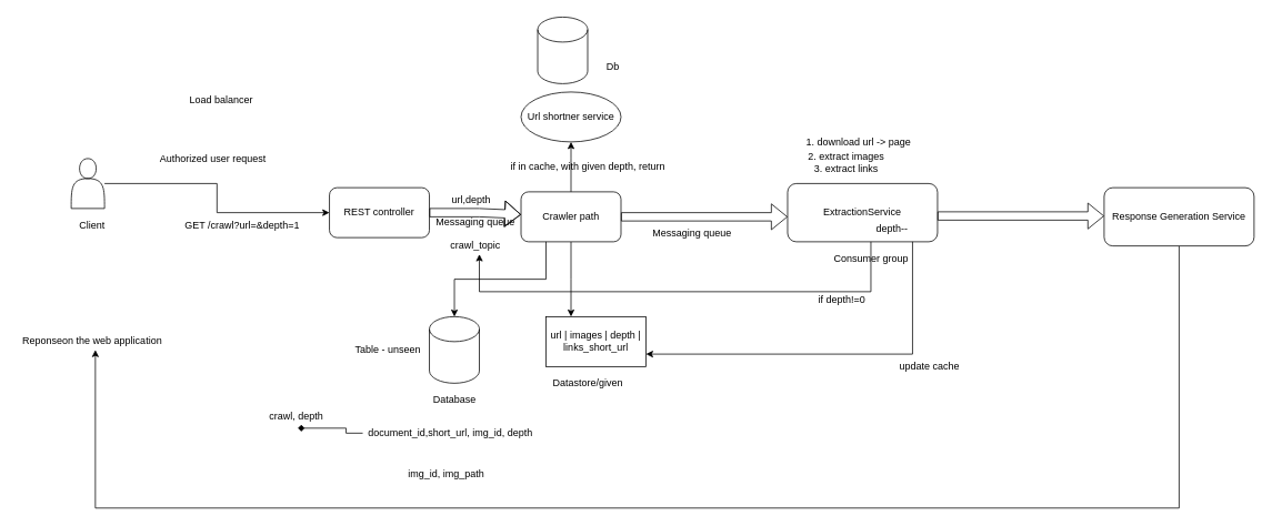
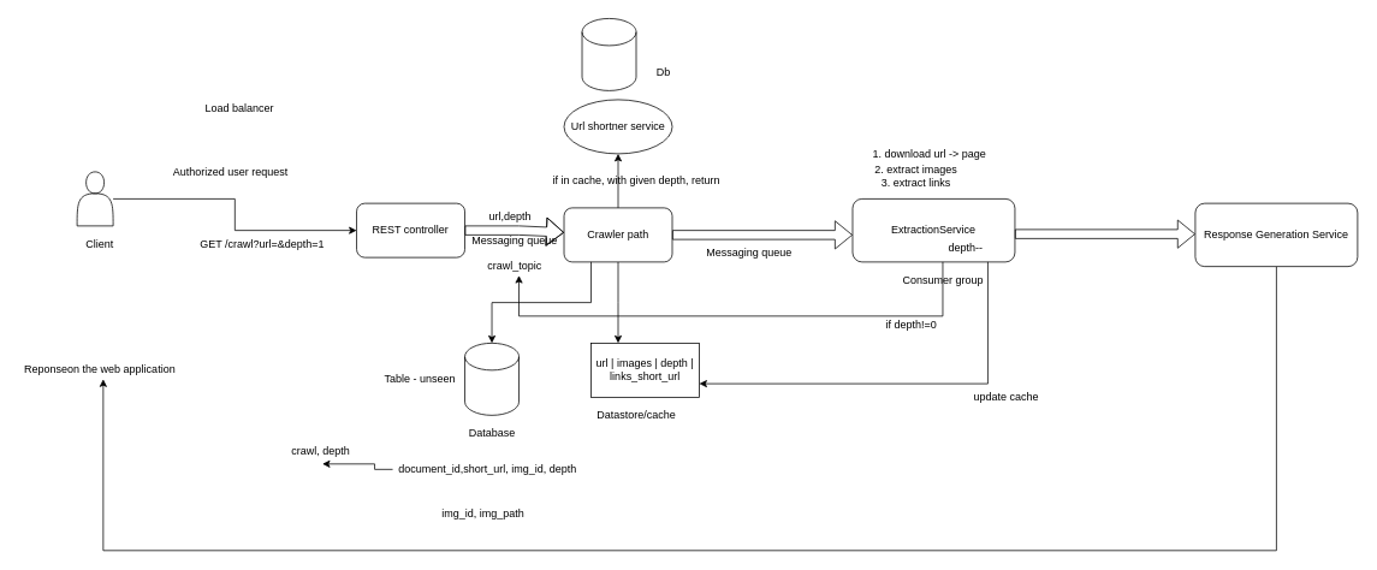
  <mxCell id="0" />
  <mxCell id="1" parent="0" />
  <mxCell id="2" value="" style="edgeStyle=orthogonalEdgeStyle;rounded=0;orthogonalLoop=1;jettySize=auto;html=1;" parent="1" source="4" edge="1"><mxGeometry relative="1" as="geometry"><mxPoint x="685" y="380" as="targetPoint" /></mxGeometry></mxCell>
  <mxCell id="3" value="" style="edgeStyle=orthogonalEdgeStyle;rounded=0;orthogonalLoop=1;jettySize=auto;html=1;" parent="1" source="4" target="10" edge="1"><mxGeometry relative="1" as="geometry"><Array as="points"><mxPoint x="685" y="190" /><mxPoint x="685" y="190" /></Array></mxGeometry></mxCell>
  <mxCell id="4" value="Crawler path" style="rounded=1;whiteSpace=wrap;html=1;" parent="1" vertex="1"><mxGeometry x="625" y="230" width="120" height="60" as="geometry" /></mxCell>
  <mxCell id="5" style="edgeStyle=orthogonalEdgeStyle;rounded=0;orthogonalLoop=1;jettySize=auto;html=1;entryX=0;entryY=0.5;entryDx=0;entryDy=0;" parent="1" source="6" target="27" edge="1"><mxGeometry relative="1" as="geometry"><mxPoint x="535" y="280" as="targetPoint" /><Array as="points" /></mxGeometry></mxCell>
  <mxCell id="6" value="" style="shape=actor;whiteSpace=wrap;html=1;" parent="1" vertex="1"><mxGeometry x="85" y="190" width="40" height="60" as="geometry" /></mxCell>
  <mxCell id="7" value="Client" style="text;html=1;align=center;verticalAlign=middle;resizable=0;points=[];autosize=1;strokeColor=none;" parent="1" vertex="1"><mxGeometry x="85" y="260" width="50" height="20" as="geometry" /></mxCell>
  <mxCell id="8" value="Authorized user request" style="text;html=1;align=center;verticalAlign=middle;resizable=0;points=[];autosize=1;strokeColor=none;" parent="1" vertex="1"><mxGeometry x="185" y="180" width="140" height="20" as="geometry" /></mxCell>
  <mxCell id="9" value="GET /crawl?url=&amp;amp;depth=1" style="text;html=1;align=center;verticalAlign=middle;resizable=0;points=[];autosize=1;strokeColor=none;" parent="1" vertex="1"><mxGeometry x="215" y="260" width="150" height="20" as="geometry" /></mxCell>
  <mxCell id="10" value="Url shortner service" style="ellipse;whiteSpace=wrap;html=1;" parent="1" vertex="1"><mxGeometry x="625" y="110" width="120" height="60" as="geometry" /></mxCell>
  <mxCell id="11" value="" style="edgeStyle=orthogonalEdgeStyle;rounded=0;orthogonalLoop=1;jettySize=auto;html=1;exitX=0.25;exitY=1;exitDx=0;exitDy=0;" parent="1" source="4" target="13" edge="1"><mxGeometry relative="1" as="geometry"><mxPoint x="655" y="420" as="sourcePoint" /></mxGeometry></mxCell>
- <mxCell id="12" value="Datastore/given" style="text;html=1;align=center;verticalAlign=middle;resizable=0;points=[];autosize=1;strokeColor=none;" parent="1" vertex="1"><mxGeometry x="655" y="450" width="100" height="20" as="geometry" /></mxCell>
+ <mxCell id="12" value="Datastore/cache" style="text;html=1;align=center;verticalAlign=middle;resizable=0;points=[];autosize=1;strokeColor=none;" parent="1" vertex="1"><mxGeometry x="655" y="450" width="100" height="20" as="geometry" /></mxCell>
  <mxCell id="13" value="" style="shape=cylinder3;whiteSpace=wrap;html=1;boundedLbl=1;backgroundOutline=1;size=15;" parent="1" vertex="1"><mxGeometry x="515" y="380" width="60" height="80" as="geometry" /></mxCell>
  <mxCell id="14" value="Database" style="text;html=1;align=center;verticalAlign=middle;resizable=0;points=[];autosize=1;strokeColor=none;" parent="1" vertex="1"><mxGeometry x="510" y="470" width="70" height="20" as="geometry" /></mxCell>
  <mxCell id="15" value="url | images | depth | links_short_url" style="rounded=0;whiteSpace=wrap;html=1;" parent="1" vertex="1"><mxGeometry x="655" y="380" width="120" height="60" as="geometry" /></mxCell>
  <mxCell id="16" value="" style="shape=flexArrow;endArrow=classic;html=1;exitX=1;exitY=0.5;exitDx=0;exitDy=0;" parent="1" source="4" edge="1"><mxGeometry width="50" height="50" relative="1" as="geometry"><mxPoint x="705" y="330" as="sourcePoint" /><mxPoint x="945" y="260" as="targetPoint" /></mxGeometry></mxCell>
  <mxCell id="17" value="Messaging queue" style="text;html=1;align=center;verticalAlign=middle;resizable=0;points=[];autosize=1;strokeColor=none;" parent="1" vertex="1"><mxGeometry x="775" y="270" width="110" height="20" as="geometry" /></mxCell>
  <mxCell id="18" value="ExtractionService" style="rounded=1;whiteSpace=wrap;html=1;" parent="1" vertex="1"><mxGeometry x="945" y="220" width="180" height="70" as="geometry" /></mxCell>
  <mxCell id="19" value="Consumer group" style="text;html=1;align=center;verticalAlign=middle;resizable=0;points=[];autosize=1;strokeColor=none;" parent="1" vertex="1"><mxGeometry x="995" y="300" width="100" height="20" as="geometry" /></mxCell>
  <mxCell id="20" value="if in cache, with given depth, return" style="text;html=1;align=center;verticalAlign=middle;resizable=0;points=[];autosize=1;strokeColor=none;" parent="1" vertex="1"><mxGeometry x="605" y="190" width="200" height="20" as="geometry" /></mxCell>
  <mxCell id="21" value="1. download url -&amp;gt; page" style="text;html=1;align=center;verticalAlign=middle;resizable=0;points=[];autosize=1;strokeColor=none;" parent="1" vertex="1"><mxGeometry x="960" y="160" width="140" height="20" as="geometry" /></mxCell>
  <mxCell id="22" style="edgeStyle=orthogonalEdgeStyle;rounded=0;orthogonalLoop=1;jettySize=auto;html=1;entryX=1;entryY=0.75;entryDx=0;entryDy=0;" parent="1" target="15" edge="1"><mxGeometry relative="1" as="geometry"><mxPoint x="1095" y="290" as="sourcePoint" /><Array as="points"><mxPoint x="1095" y="425" /></Array></mxGeometry></mxCell>
  <mxCell id="23" style="edgeStyle=orthogonalEdgeStyle;rounded=0;orthogonalLoop=1;jettySize=auto;html=1;" parent="1" target="29" edge="1"><mxGeometry relative="1" as="geometry"><mxPoint x="1045" y="290" as="sourcePoint" /><Array as="points"><mxPoint x="1045" y="290" /><mxPoint x="1045" y="350" /><mxPoint x="575" y="350" /></Array></mxGeometry></mxCell>
  <mxCell id="24" value="2. extract images&lt;br&gt;3. extract links" style="text;html=1;align=center;verticalAlign=middle;resizable=0;points=[];autosize=1;strokeColor=none;" parent="1" vertex="1"><mxGeometry x="960" y="180" width="110" height="30" as="geometry" /></mxCell>
  <mxCell id="25" value="update cache" style="text;html=1;align=center;verticalAlign=middle;resizable=0;points=[];autosize=1;strokeColor=none;" parent="1" vertex="1"><mxGeometry x="1070" y="430" width="90" height="20" as="geometry" /></mxCell>
  <mxCell id="26" value="if depth!=0" style="text;html=1;align=center;verticalAlign=middle;resizable=0;points=[];autosize=1;strokeColor=none;" parent="1" vertex="1"><mxGeometry x="975" y="350" width="70" height="20" as="geometry" /></mxCell>
  <mxCell id="27" value="REST controller" style="rounded=1;whiteSpace=wrap;html=1;" parent="1" vertex="1"><mxGeometry x="395" y="225" width="120" height="60" as="geometry" /></mxCell>
  <mxCell id="28" value="" style="shape=flexArrow;endArrow=classic;html=1;exitX=1;exitY=0.5;exitDx=0;exitDy=0;" parent="1" source="27" target="4" edge="1"><mxGeometry width="50" height="50" relative="1" as="geometry"><mxPoint x="555" y="250" as="sourcePoint" /><mxPoint x="755" y="250" as="targetPoint" /><Array as="points"><mxPoint x="575" y="255" /></Array></mxGeometry></mxCell>
  <mxCell id="29" value="Messaging queue&lt;br&gt;&lt;br&gt;crawl_topic" style="text;html=1;align=center;verticalAlign=middle;resizable=0;points=[];autosize=1;strokeColor=none;" parent="1" vertex="1"><mxGeometry x="515" y="255" width="110" height="50" as="geometry" /></mxCell>
  <mxCell id="30" value="url,depth" style="text;html=1;align=center;verticalAlign=middle;resizable=0;points=[];autosize=1;strokeColor=none;" parent="1" vertex="1"><mxGeometry x="535" y="230" width="60" height="20" as="geometry" /></mxCell>
  <mxCell id="31" value="depth--" style="text;html=1;align=center;verticalAlign=middle;resizable=0;points=[];autosize=1;strokeColor=none;" parent="1" vertex="1"><mxGeometry x="1045" y="265" width="50" height="20" as="geometry" /></mxCell>
  <mxCell id="32" value="" style="shape=cylinder3;whiteSpace=wrap;html=1;boundedLbl=1;backgroundOutline=1;size=15;" parent="1" vertex="1"><mxGeometry x="645" y="20" width="60" height="80" as="geometry" /></mxCell>
  <mxCell id="33" value="Db" style="text;html=1;align=center;verticalAlign=middle;resizable=0;points=[];autosize=1;strokeColor=none;" parent="1" vertex="1"><mxGeometry x="720" y="70" width="30" height="20" as="geometry" /></mxCell>
- <mxCell id="34" style="edgeStyle=orthogonalEdgeStyle;rounded=0;orthogonalLoop=1;jettySize=auto;html=1;entryX=0.525;entryY=1.2;entryDx=0;entryDy=0;entryPerimeter=0;endArrow=diamond;" parent="1" source="35" target="42" edge="1"><mxGeometry relative="1" as="geometry" /></mxCell>
+ <mxCell id="34" style="edgeStyle=orthogonalEdgeStyle;rounded=0;orthogonalLoop=1;jettySize=auto;html=1;entryX=0.525;entryY=1.2;entryDx=0;entryDy=0;entryPerimeter=0;" parent="1" source="35" target="42" edge="1"><mxGeometry relative="1" as="geometry" /></mxCell>
  <mxCell id="35" value="document_id,short_url, img_id, depth" style="text;html=1;align=center;verticalAlign=middle;resizable=0;points=[];autosize=1;strokeColor=none;" parent="1" vertex="1"><mxGeometry x="435" y="510" width="210" height="20" as="geometry" /></mxCell>
  <mxCell id="36" value="img_id, img_path" style="text;html=1;align=center;verticalAlign=middle;resizable=0;points=[];autosize=1;strokeColor=none;" parent="1" vertex="1"><mxGeometry x="480" y="560" width="110" height="20" as="geometry" /></mxCell>
  <mxCell id="37" value="Table - unseen" style="text;html=1;align=center;verticalAlign=middle;resizable=0;points=[];autosize=1;strokeColor=none;" parent="1" vertex="1"><mxGeometry x="420" y="410" width="90" height="20" as="geometry" /></mxCell>
  <mxCell id="38" value="Load balancer" style="text;html=1;align=center;verticalAlign=middle;resizable=0;points=[];autosize=1;strokeColor=none;" parent="1" vertex="1"><mxGeometry x="220" y="110" width="90" height="20" as="geometry" /></mxCell>
  <mxCell id="39" value="" style="shape=flexArrow;endArrow=classic;html=1;exitX=1;exitY=0.5;exitDx=0;exitDy=0;" parent="1" edge="1"><mxGeometry width="50" height="50" relative="1" as="geometry"><mxPoint x="1125" y="259" as="sourcePoint" /><mxPoint x="1325" y="259" as="targetPoint" /></mxGeometry></mxCell>
  <mxCell id="40" value="" style="edgeStyle=orthogonalEdgeStyle;rounded=0;orthogonalLoop=1;jettySize=auto;html=1;" parent="1" source="41" edge="1"><mxGeometry relative="1" as="geometry"><mxPoint x="114" y="420" as="targetPoint" /><Array as="points"><mxPoint x="1415" y="610" /><mxPoint x="114" y="610" /></Array></mxGeometry></mxCell>
  <mxCell id="41" value="Response Generation Service" style="rounded=1;whiteSpace=wrap;html=1;" parent="1" vertex="1"><mxGeometry x="1325" y="225" width="180" height="70" as="geometry" /></mxCell>
  <mxCell id="42" value="crawl, depth" style="text;html=1;align=center;verticalAlign=middle;resizable=0;points=[];autosize=1;strokeColor=none;" parent="1" vertex="1"><mxGeometry x="315" y="490" width="80" height="20" as="geometry" /></mxCell>
  <mxCell id="43" value="Reponseon the web application" style="text;html=1;align=center;verticalAlign=middle;resizable=0;points=[];autosize=1;strokeColor=none;" parent="1" vertex="1"><mxGeometry x="20" y="400" width="180" height="20" as="geometry" /></mxCell>
